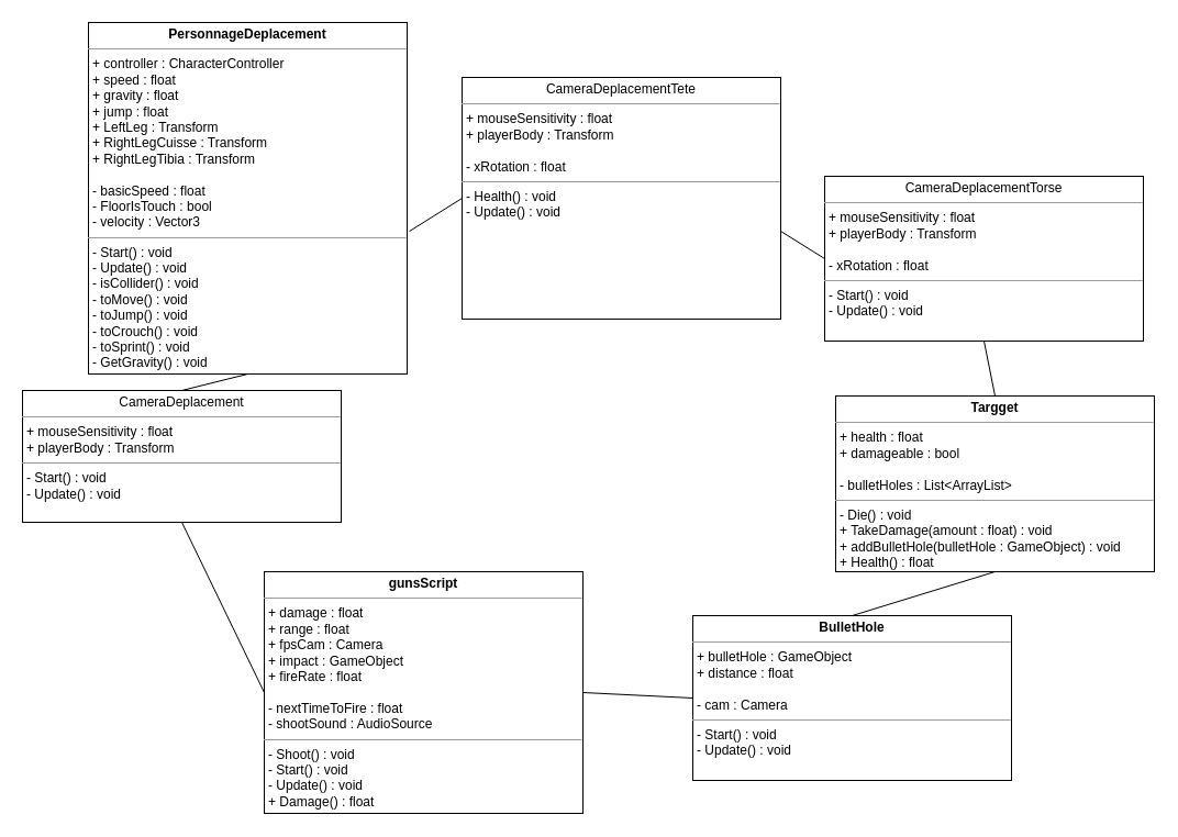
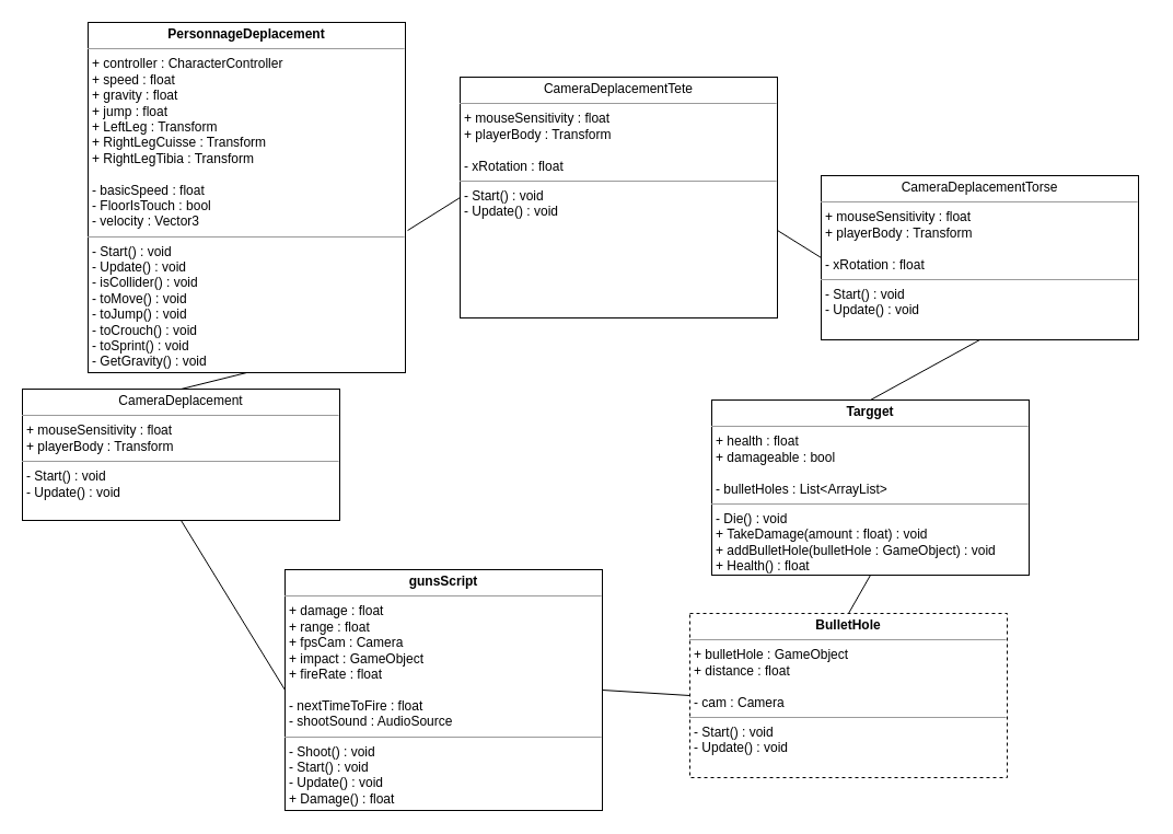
  <mxCell id="0" />
  <mxCell id="1" parent="0" />
  <mxCell id="2" value="&lt;p style=&quot;margin: 0px ; margin-top: 4px ; text-align: center&quot;&gt;&lt;b&gt;PersonnageDeplacement&lt;/b&gt;&lt;/p&gt;&lt;hr size=&quot;1&quot;&gt;&lt;p style=&quot;margin: 0px ; margin-left: 4px&quot;&gt;+ controller : CharacterController&lt;/p&gt;&lt;p style=&quot;margin: 0px ; margin-left: 4px&quot;&gt;+ speed : float&lt;/p&gt;&lt;p style=&quot;margin: 0px ; margin-left: 4px&quot;&gt;+ gravity : float&lt;br&gt;&lt;/p&gt;&lt;p style=&quot;margin: 0px ; margin-left: 4px&quot;&gt;+ jump : float&lt;/p&gt;&lt;p style=&quot;margin: 0px ; margin-left: 4px&quot;&gt;+ LeftLeg : Transform&lt;/p&gt;&lt;p style=&quot;margin: 0px ; margin-left: 4px&quot;&gt;+ RightLegCuisse : Transform&amp;nbsp;&lt;/p&gt;&lt;p style=&quot;margin: 0px ; margin-left: 4px&quot;&gt;+ RightLegTibia : Transform&lt;/p&gt;&lt;p style=&quot;margin: 0px ; margin-left: 4px&quot;&gt;&lt;br&gt;&lt;/p&gt;&lt;p style=&quot;margin: 0px ; margin-left: 4px&quot;&gt;- basicSpeed : float&lt;/p&gt;&lt;p style=&quot;margin: 0px ; margin-left: 4px&quot;&gt;- FloorIsTouch : bool&lt;/p&gt;&lt;p style=&quot;margin: 0px ; margin-left: 4px&quot;&gt;- velocity : Vector3&lt;/p&gt;&lt;hr size=&quot;1&quot;&gt;&lt;p style=&quot;margin: 0px ; margin-left: 4px&quot;&gt;- Start() : void&lt;/p&gt;&lt;p style=&quot;margin: 0px ; margin-left: 4px&quot;&gt;- Update() : void&lt;/p&gt;&lt;p style=&quot;margin: 0px ; margin-left: 4px&quot;&gt;- isCollider() : void&lt;/p&gt;&lt;p style=&quot;margin: 0px ; margin-left: 4px&quot;&gt;- toMove() : void&lt;/p&gt;&lt;p style=&quot;margin: 0px ; margin-left: 4px&quot;&gt;- toJump() : void&lt;/p&gt;&lt;p style=&quot;margin: 0px ; margin-left: 4px&quot;&gt;- toCrouch() : void&lt;/p&gt;&lt;p style=&quot;margin: 0px ; margin-left: 4px&quot;&gt;- toSprint() : void&lt;/p&gt;&lt;p style=&quot;margin: 0px ; margin-left: 4px&quot;&gt;- GetGravity() : void&lt;/p&gt;&lt;p style=&quot;margin: 0px ; margin-left: 4px&quot;&gt;&lt;br&gt;&lt;/p&gt;" style="verticalAlign=top;align=left;overflow=fill;fontSize=12;fontFamily=Helvetica;html=1;" parent="1" vertex="1"><mxGeometry x="80" y="20" width="290" height="320" as="geometry" /></mxCell>
- <mxCell id="3" value="&lt;p style=&quot;margin: 0px ; margin-top: 4px ; text-align: center&quot;&gt;&lt;b&gt;Targget&lt;/b&gt;&lt;/p&gt;&lt;hr size=&quot;1&quot;&gt;&lt;p style=&quot;margin: 0px ; margin-left: 4px&quot;&gt;+ health : float&lt;/p&gt;&lt;p style=&quot;margin: 0px ; margin-left: 4px&quot;&gt;+ damageable : bool&lt;/p&gt;&lt;p style=&quot;margin: 0px ; margin-left: 4px&quot;&gt;&lt;br&gt;&lt;/p&gt;&lt;p style=&quot;margin: 0px ; margin-left: 4px&quot;&gt;- bulletHoles : List&amp;lt;ArrayList&amp;gt;&lt;br&gt;&lt;/p&gt;&lt;hr size=&quot;1&quot;&gt;&lt;p style=&quot;margin: 0px ; margin-left: 4px&quot;&gt;- Die() : void&lt;/p&gt;&lt;p style=&quot;margin: 0px ; margin-left: 4px&quot;&gt;+ TakeDamage(amount : float) : void&lt;/p&gt;&lt;p style=&quot;margin: 0px ; margin-left: 4px&quot;&gt;+ addBulletHole(bulletHole : GameObject) : void&lt;/p&gt;&lt;p style=&quot;margin: 0px ; margin-left: 4px&quot;&gt;+ Health() : float&amp;nbsp;&lt;/p&gt;&lt;p style=&quot;margin: 0px ; margin-left: 4px&quot;&gt;&lt;br&gt;&lt;/p&gt;&lt;p style=&quot;margin: 0px ; margin-left: 4px&quot;&gt;&lt;br&gt;&lt;/p&gt;" style="verticalAlign=top;align=left;overflow=fill;fontSize=12;fontFamily=Helvetica;html=1;" parent="1" vertex="1"><mxGeometry x="760" y="360" width="290" height="160" as="geometry" /></mxCell>
- <mxCell id="4" value="&lt;p style=&quot;margin: 0px ; margin-top: 4px ; text-align: center&quot;&gt;&lt;b&gt;gunsScript&lt;/b&gt;&lt;/p&gt;&lt;hr size=&quot;1&quot;&gt;&lt;p style=&quot;margin: 0px ; margin-left: 4px&quot;&gt;+ damage : float&amp;nbsp;&lt;/p&gt;&lt;p style=&quot;margin: 0px ; margin-left: 4px&quot;&gt;+ range : float&lt;/p&gt;&lt;p style=&quot;margin: 0px ; margin-left: 4px&quot;&gt;+ fpsCam : Camera&amp;nbsp;&lt;/p&gt;&lt;p style=&quot;margin: 0px ; margin-left: 4px&quot;&gt;+ impact : GameObject&lt;/p&gt;&lt;p style=&quot;margin: 0px ; margin-left: 4px&quot;&gt;+ fireRate : float&amp;nbsp;&lt;/p&gt;&lt;p style=&quot;margin: 0px ; margin-left: 4px&quot;&gt;&lt;br&gt;&lt;/p&gt;&lt;p style=&quot;margin: 0px ; margin-left: 4px&quot;&gt;- nextTimeToFire : float&lt;/p&gt;&lt;p style=&quot;margin: 0px ; margin-left: 4px&quot;&gt;- shootSound : AudioSource&lt;/p&gt;&lt;hr size=&quot;1&quot;&gt;&lt;p style=&quot;margin: 0px ; margin-left: 4px&quot;&gt;- Shoot() : void&lt;br&gt;&lt;/p&gt;&lt;p style=&quot;margin: 0px ; margin-left: 4px&quot;&gt;- Start() : void&lt;/p&gt;&lt;p style=&quot;margin: 0px ; margin-left: 4px&quot;&gt;- Update() : void&lt;/p&gt;&lt;p style=&quot;margin: 0px ; margin-left: 4px&quot;&gt;+ Damage() : float&lt;/p&gt;&lt;p style=&quot;margin: 0px ; margin-left: 4px&quot;&gt;&lt;br&gt;&lt;/p&gt;&lt;p style=&quot;margin: 0px ; margin-left: 4px&quot;&gt;&lt;br&gt;&lt;/p&gt;&lt;p style=&quot;margin: 0px ; margin-left: 4px&quot;&gt;&lt;br&gt;&lt;/p&gt;" style="verticalAlign=top;align=left;overflow=fill;fontSize=12;fontFamily=Helvetica;html=1;" parent="1" vertex="1"><mxGeometry x="240" y="520" width="290" height="220" as="geometry" /></mxCell>
- <mxCell id="5" value="&lt;p style=&quot;margin: 0px ; margin-top: 4px ; text-align: center&quot;&gt;&lt;b&gt;BulletHole&lt;/b&gt;&lt;/p&gt;&lt;hr size=&quot;1&quot;&gt;&lt;p style=&quot;margin: 0px ; margin-left: 4px&quot;&gt;+ bulletHole : GameObject&amp;nbsp;&lt;/p&gt;&lt;p style=&quot;margin: 0px ; margin-left: 4px&quot;&gt;+ distance : float&lt;/p&gt;&lt;p style=&quot;margin: 0px ; margin-left: 4px&quot;&gt;&lt;br&gt;&lt;/p&gt;&lt;p style=&quot;margin: 0px ; margin-left: 4px&quot;&gt;- cam : Camera&lt;/p&gt;&lt;hr size=&quot;1&quot;&gt;&lt;p style=&quot;margin: 0px ; margin-left: 4px&quot;&gt;- Start() : void&lt;/p&gt;&lt;p style=&quot;margin: 0px ; margin-left: 4px&quot;&gt;- Update() : void&lt;/p&gt;&lt;p style=&quot;margin: 0px ; margin-left: 4px&quot;&gt;&lt;br&gt;&lt;/p&gt;&lt;p style=&quot;margin: 0px ; margin-left: 4px&quot;&gt;&lt;br&gt;&lt;/p&gt;&lt;p style=&quot;margin: 0px ; margin-left: 4px&quot;&gt;&lt;br&gt;&lt;/p&gt;" style="verticalAlign=top;align=left;overflow=fill;fontSize=12;fontFamily=Helvetica;html=1;" parent="1" vertex="1"><mxGeometry x="630" y="560" width="290" height="150" as="geometry" /></mxCell>
+ <mxCell id="3" value="&lt;p style=&quot;margin: 0px ; margin-top: 4px ; text-align: center&quot;&gt;&lt;b&gt;Targget&lt;/b&gt;&lt;/p&gt;&lt;hr size=&quot;1&quot;&gt;&lt;p style=&quot;margin: 0px ; margin-left: 4px&quot;&gt;+ health : float&lt;/p&gt;&lt;p style=&quot;margin: 0px ; margin-left: 4px&quot;&gt;+ damageable : bool&lt;/p&gt;&lt;p style=&quot;margin: 0px ; margin-left: 4px&quot;&gt;&lt;br&gt;&lt;/p&gt;&lt;p style=&quot;margin: 0px ; margin-left: 4px&quot;&gt;- bulletHoles : List&amp;lt;ArrayList&amp;gt;&lt;br&gt;&lt;/p&gt;&lt;hr size=&quot;1&quot;&gt;&lt;p style=&quot;margin: 0px ; margin-left: 4px&quot;&gt;- Die() : void&lt;/p&gt;&lt;p style=&quot;margin: 0px ; margin-left: 4px&quot;&gt;+ TakeDamage(amount : float) : void&lt;/p&gt;&lt;p style=&quot;margin: 0px ; margin-left: 4px&quot;&gt;+ addBulletHole(bulletHole : GameObject) : void&lt;/p&gt;&lt;p style=&quot;margin: 0px ; margin-left: 4px&quot;&gt;+ Health() : float&amp;nbsp;&lt;/p&gt;&lt;p style=&quot;margin: 0px ; margin-left: 4px&quot;&gt;&lt;br&gt;&lt;/p&gt;&lt;p style=&quot;margin: 0px ; margin-left: 4px&quot;&gt;&lt;br&gt;&lt;/p&gt;" style="verticalAlign=top;align=left;overflow=fill;fontSize=12;fontFamily=Helvetica;html=1;" parent="1" vertex="1"><mxGeometry x="650" y="365" width="290" height="160" as="geometry" /></mxCell>
+ <mxCell id="4" value="&lt;p style=&quot;margin: 0px ; margin-top: 4px ; text-align: center&quot;&gt;&lt;b&gt;gunsScript&lt;/b&gt;&lt;/p&gt;&lt;hr size=&quot;1&quot;&gt;&lt;p style=&quot;margin: 0px ; margin-left: 4px&quot;&gt;+ damage : float&amp;nbsp;&lt;/p&gt;&lt;p style=&quot;margin: 0px ; margin-left: 4px&quot;&gt;+ range : float&lt;/p&gt;&lt;p style=&quot;margin: 0px ; margin-left: 4px&quot;&gt;+ fpsCam : Camera&amp;nbsp;&lt;/p&gt;&lt;p style=&quot;margin: 0px ; margin-left: 4px&quot;&gt;+ impact : GameObject&lt;/p&gt;&lt;p style=&quot;margin: 0px ; margin-left: 4px&quot;&gt;+ fireRate : float&amp;nbsp;&lt;/p&gt;&lt;p style=&quot;margin: 0px ; margin-left: 4px&quot;&gt;&lt;br&gt;&lt;/p&gt;&lt;p style=&quot;margin: 0px ; margin-left: 4px&quot;&gt;- nextTimeToFire : float&lt;/p&gt;&lt;p style=&quot;margin: 0px ; margin-left: 4px&quot;&gt;- shootSound : AudioSource&lt;/p&gt;&lt;hr size=&quot;1&quot;&gt;&lt;p style=&quot;margin: 0px ; margin-left: 4px&quot;&gt;- Shoot() : void&lt;br&gt;&lt;/p&gt;&lt;p style=&quot;margin: 0px ; margin-left: 4px&quot;&gt;- Start() : void&lt;/p&gt;&lt;p style=&quot;margin: 0px ; margin-left: 4px&quot;&gt;- Update() : void&lt;/p&gt;&lt;p style=&quot;margin: 0px ; margin-left: 4px&quot;&gt;+ Damage() : float&lt;/p&gt;&lt;p style=&quot;margin: 0px ; margin-left: 4px&quot;&gt;&lt;br&gt;&lt;/p&gt;&lt;p style=&quot;margin: 0px ; margin-left: 4px&quot;&gt;&lt;br&gt;&lt;/p&gt;&lt;p style=&quot;margin: 0px ; margin-left: 4px&quot;&gt;&lt;br&gt;&lt;/p&gt;" style="verticalAlign=top;align=left;overflow=fill;fontSize=12;fontFamily=Helvetica;html=1;" parent="1" vertex="1"><mxGeometry x="260" y="520" width="290" height="220" as="geometry" /></mxCell>
+ <mxCell id="5" value="&lt;p style=&quot;margin: 0px ; margin-top: 4px ; text-align: center&quot;&gt;&lt;b&gt;BulletHole&lt;/b&gt;&lt;/p&gt;&lt;hr size=&quot;1&quot;&gt;&lt;p style=&quot;margin: 0px ; margin-left: 4px&quot;&gt;+ bulletHole : GameObject&amp;nbsp;&lt;/p&gt;&lt;p style=&quot;margin: 0px ; margin-left: 4px&quot;&gt;+ distance : float&lt;/p&gt;&lt;p style=&quot;margin: 0px ; margin-left: 4px&quot;&gt;&lt;br&gt;&lt;/p&gt;&lt;p style=&quot;margin: 0px ; margin-left: 4px&quot;&gt;- cam : Camera&lt;/p&gt;&lt;hr size=&quot;1&quot;&gt;&lt;p style=&quot;margin: 0px ; margin-left: 4px&quot;&gt;- Start() : void&lt;/p&gt;&lt;p style=&quot;margin: 0px ; margin-left: 4px&quot;&gt;- Update() : void&lt;/p&gt;&lt;p style=&quot;margin: 0px ; margin-left: 4px&quot;&gt;&lt;br&gt;&lt;/p&gt;&lt;p style=&quot;margin: 0px ; margin-left: 4px&quot;&gt;&lt;br&gt;&lt;/p&gt;&lt;p style=&quot;margin: 0px ; margin-left: 4px&quot;&gt;&lt;br&gt;&lt;/p&gt;" style="verticalAlign=top;align=left;overflow=fill;fontSize=12;fontFamily=Helvetica;html=1;dashed=1;" parent="1" vertex="1"><mxGeometry x="630" y="560" width="290" height="150" as="geometry" /></mxCell>
  <mxCell id="6" value="&lt;p style=&quot;margin: 0px ; margin-top: 4px ; text-align: center&quot;&gt;CameraDeplacement&lt;/p&gt;&lt;hr size=&quot;1&quot;&gt;&lt;p style=&quot;margin: 0px ; margin-left: 4px&quot;&gt;+ mouseSensitivity : float&amp;nbsp;&lt;/p&gt;&lt;p style=&quot;margin: 0px ; margin-left: 4px&quot;&gt;+ playerBody : Transform&lt;/p&gt;&lt;hr size=&quot;1&quot;&gt;&lt;p style=&quot;margin: 0px ; margin-left: 4px&quot;&gt;- Start() : void&amp;nbsp;&lt;/p&gt;&lt;p style=&quot;margin: 0px ; margin-left: 4px&quot;&gt;- Update() : void&lt;/p&gt;&lt;p style=&quot;margin: 0px ; margin-left: 4px&quot;&gt;&lt;br&gt;&lt;/p&gt;&lt;p style=&quot;margin: 0px ; margin-left: 4px&quot;&gt;&lt;br&gt;&lt;/p&gt;&lt;p style=&quot;margin: 0px ; margin-left: 4px&quot;&gt;&lt;br&gt;&lt;/p&gt;" style="verticalAlign=top;align=left;overflow=fill;fontSize=12;fontFamily=Helvetica;html=1;" parent="1" vertex="1"><mxGeometry x="20" y="355" width="290" height="120" as="geometry" /></mxCell>
  <mxCell id="7" value="" style="endArrow=none;html=1;entryX=0;entryY=0.5;entryDx=0;entryDy=0;exitX=1.007;exitY=0.594;exitDx=0;exitDy=0;exitPerimeter=0;" parent="1" source="2" target="8" edge="1"><mxGeometry width="50" height="50" relative="1" as="geometry"><mxPoint x="226.89" y="116.16" as="sourcePoint" /><mxPoint x="373.12" y="110" as="targetPoint" /></mxGeometry></mxCell>
- <mxCell id="8" value="&lt;p style=&quot;margin: 0px ; margin-top: 4px ; text-align: center&quot;&gt;CameraDeplacementTete&lt;/p&gt;&lt;hr size=&quot;1&quot;&gt;&lt;p style=&quot;margin: 0px ; margin-left: 4px&quot;&gt;+ mouseSensitivity : float&amp;nbsp;&lt;/p&gt;&lt;p style=&quot;margin: 0px ; margin-left: 4px&quot;&gt;+ playerBody : Transform&lt;/p&gt;&lt;p style=&quot;margin: 0px ; margin-left: 4px&quot;&gt;&lt;br&gt;&lt;/p&gt;&lt;p style=&quot;margin: 0px ; margin-left: 4px&quot;&gt;- xRotation : float&amp;nbsp;&lt;/p&gt;&lt;hr size=&quot;1&quot;&gt;&lt;p style=&quot;margin: 0px ; margin-left: 4px&quot;&gt;- Health() : void&amp;nbsp;&lt;/p&gt;&lt;p style=&quot;margin: 0px ; margin-left: 4px&quot;&gt;- Update() : void&lt;/p&gt;&lt;p style=&quot;margin: 0px ; margin-left: 4px&quot;&gt;&lt;br&gt;&lt;/p&gt;&lt;p style=&quot;margin: 0px ; margin-left: 4px&quot;&gt;&lt;br&gt;&lt;/p&gt;&lt;p style=&quot;margin: 0px ; margin-left: 4px&quot;&gt;&lt;br&gt;&lt;/p&gt;" style="verticalAlign=top;align=left;overflow=fill;fontSize=12;fontFamily=Helvetica;html=1;" parent="1" vertex="1"><mxGeometry x="420" y="70" width="290" height="220" as="geometry" /></mxCell>
+ <mxCell id="8" value="&lt;p style=&quot;margin: 0px ; margin-top: 4px ; text-align: center&quot;&gt;CameraDeplacementTete&lt;/p&gt;&lt;hr size=&quot;1&quot;&gt;&lt;p style=&quot;margin: 0px ; margin-left: 4px&quot;&gt;+ mouseSensitivity : float&amp;nbsp;&lt;/p&gt;&lt;p style=&quot;margin: 0px ; margin-left: 4px&quot;&gt;+ playerBody : Transform&lt;/p&gt;&lt;p style=&quot;margin: 0px ; margin-left: 4px&quot;&gt;&lt;br&gt;&lt;/p&gt;&lt;p style=&quot;margin: 0px ; margin-left: 4px&quot;&gt;- xRotation : float&amp;nbsp;&lt;/p&gt;&lt;hr size=&quot;1&quot;&gt;&lt;p style=&quot;margin: 0px ; margin-left: 4px&quot;&gt;- Start() : void&amp;nbsp;&lt;/p&gt;&lt;p style=&quot;margin: 0px ; margin-left: 4px&quot;&gt;- Update() : void&lt;/p&gt;&lt;p style=&quot;margin: 0px ; margin-left: 4px&quot;&gt;&lt;br&gt;&lt;/p&gt;&lt;p style=&quot;margin: 0px ; margin-left: 4px&quot;&gt;&lt;br&gt;&lt;/p&gt;&lt;p style=&quot;margin: 0px ; margin-left: 4px&quot;&gt;&lt;br&gt;&lt;/p&gt;" style="verticalAlign=top;align=left;overflow=fill;fontSize=12;fontFamily=Helvetica;html=1;" parent="1" vertex="1"><mxGeometry x="420" y="70" width="290" height="220" as="geometry" /></mxCell>
  <mxCell id="9" value="&lt;p style=&quot;margin: 0px ; margin-top: 4px ; text-align: center&quot;&gt;CameraDeplacementTorse&lt;/p&gt;&lt;hr size=&quot;1&quot;&gt;&lt;p style=&quot;margin: 0px ; margin-left: 4px&quot;&gt;+ mouseSensitivity : float&amp;nbsp;&lt;/p&gt;&lt;p style=&quot;margin: 0px ; margin-left: 4px&quot;&gt;+ playerBody : Transform&lt;/p&gt;&lt;p style=&quot;margin: 0px ; margin-left: 4px&quot;&gt;&lt;br&gt;&lt;/p&gt;&lt;p style=&quot;margin: 0px ; margin-left: 4px&quot;&gt;- xRotation : float&amp;nbsp;&lt;/p&gt;&lt;hr size=&quot;1&quot;&gt;&lt;p style=&quot;margin: 0px ; margin-left: 4px&quot;&gt;- Start() : void&amp;nbsp;&lt;/p&gt;&lt;p style=&quot;margin: 0px ; margin-left: 4px&quot;&gt;- Update() : void&lt;/p&gt;&lt;p style=&quot;margin: 0px ; margin-left: 4px&quot;&gt;&lt;br&gt;&lt;/p&gt;&lt;p style=&quot;margin: 0px ; margin-left: 4px&quot;&gt;&lt;br&gt;&lt;/p&gt;&lt;p style=&quot;margin: 0px ; margin-left: 4px&quot;&gt;&lt;br&gt;&lt;/p&gt;" style="verticalAlign=top;align=left;overflow=fill;fontSize=12;fontFamily=Helvetica;html=1;" parent="1" vertex="1"><mxGeometry x="750" y="160" width="290" height="150" as="geometry" /></mxCell>
  <mxCell id="10" value="" style="endArrow=none;html=1;exitX=0.5;exitY=1;exitDx=0;exitDy=0;entryX=0.5;entryY=0;entryDx=0;entryDy=0;" parent="1" source="9" target="3" edge="1"><mxGeometry width="50" height="50" relative="1" as="geometry"><mxPoint x="624.92" y="63.96" as="sourcePoint" /><mxPoint x="872.037" y="780" as="targetPoint" /></mxGeometry></mxCell>
  <mxCell id="11" value="" style="endArrow=none;html=1;exitX=0.5;exitY=1;exitDx=0;exitDy=0;entryX=0.5;entryY=0;entryDx=0;entryDy=0;" parent="1" source="3" target="5" edge="1"><mxGeometry width="50" height="50" relative="1" as="geometry"><mxPoint x="634.92" y="73.96" as="sourcePoint" /><mxPoint x="882.037" y="790" as="targetPoint" /></mxGeometry></mxCell>
  <mxCell id="12" value="" style="endArrow=none;html=1;exitX=1;exitY=0.5;exitDx=0;exitDy=0;entryX=0;entryY=0.5;entryDx=0;entryDy=0;" parent="1" source="4" target="5" edge="1"><mxGeometry width="50" height="50" relative="1" as="geometry"><mxPoint x="644.92" y="83.96" as="sourcePoint" /><mxPoint x="892.037" y="800" as="targetPoint" /></mxGeometry></mxCell>
  <mxCell id="13" value="" style="endArrow=none;html=1;exitX=0.5;exitY=1;exitDx=0;exitDy=0;entryX=0;entryY=0.5;entryDx=0;entryDy=0;" parent="1" source="6" target="4" edge="1"><mxGeometry width="50" height="50" relative="1" as="geometry"><mxPoint x="654.92" y="93.96" as="sourcePoint" /><mxPoint x="902.037" y="810" as="targetPoint" /></mxGeometry></mxCell>
  <mxCell id="14" value="" style="endArrow=none;html=1;exitX=0.5;exitY=1;exitDx=0;exitDy=0;entryX=0.5;entryY=0;entryDx=0;entryDy=0;" parent="1" source="2" target="6" edge="1"><mxGeometry width="50" height="50" relative="1" as="geometry"><mxPoint x="664.92" y="103.96" as="sourcePoint" /><mxPoint x="912.037" y="820" as="targetPoint" /></mxGeometry></mxCell>
  <mxCell id="15" value="" style="endArrow=none;html=1;exitX=1;exitY=0.5;exitDx=0;exitDy=0;entryX=0;entryY=0.5;entryDx=0;entryDy=0;" edge="1" parent="1" target="9"><mxGeometry width="50" height="50" relative="1" as="geometry"><mxPoint x="710" y="210" as="sourcePoint" /><mxPoint x="1125" y="160" as="targetPoint" /></mxGeometry></mxCell>
